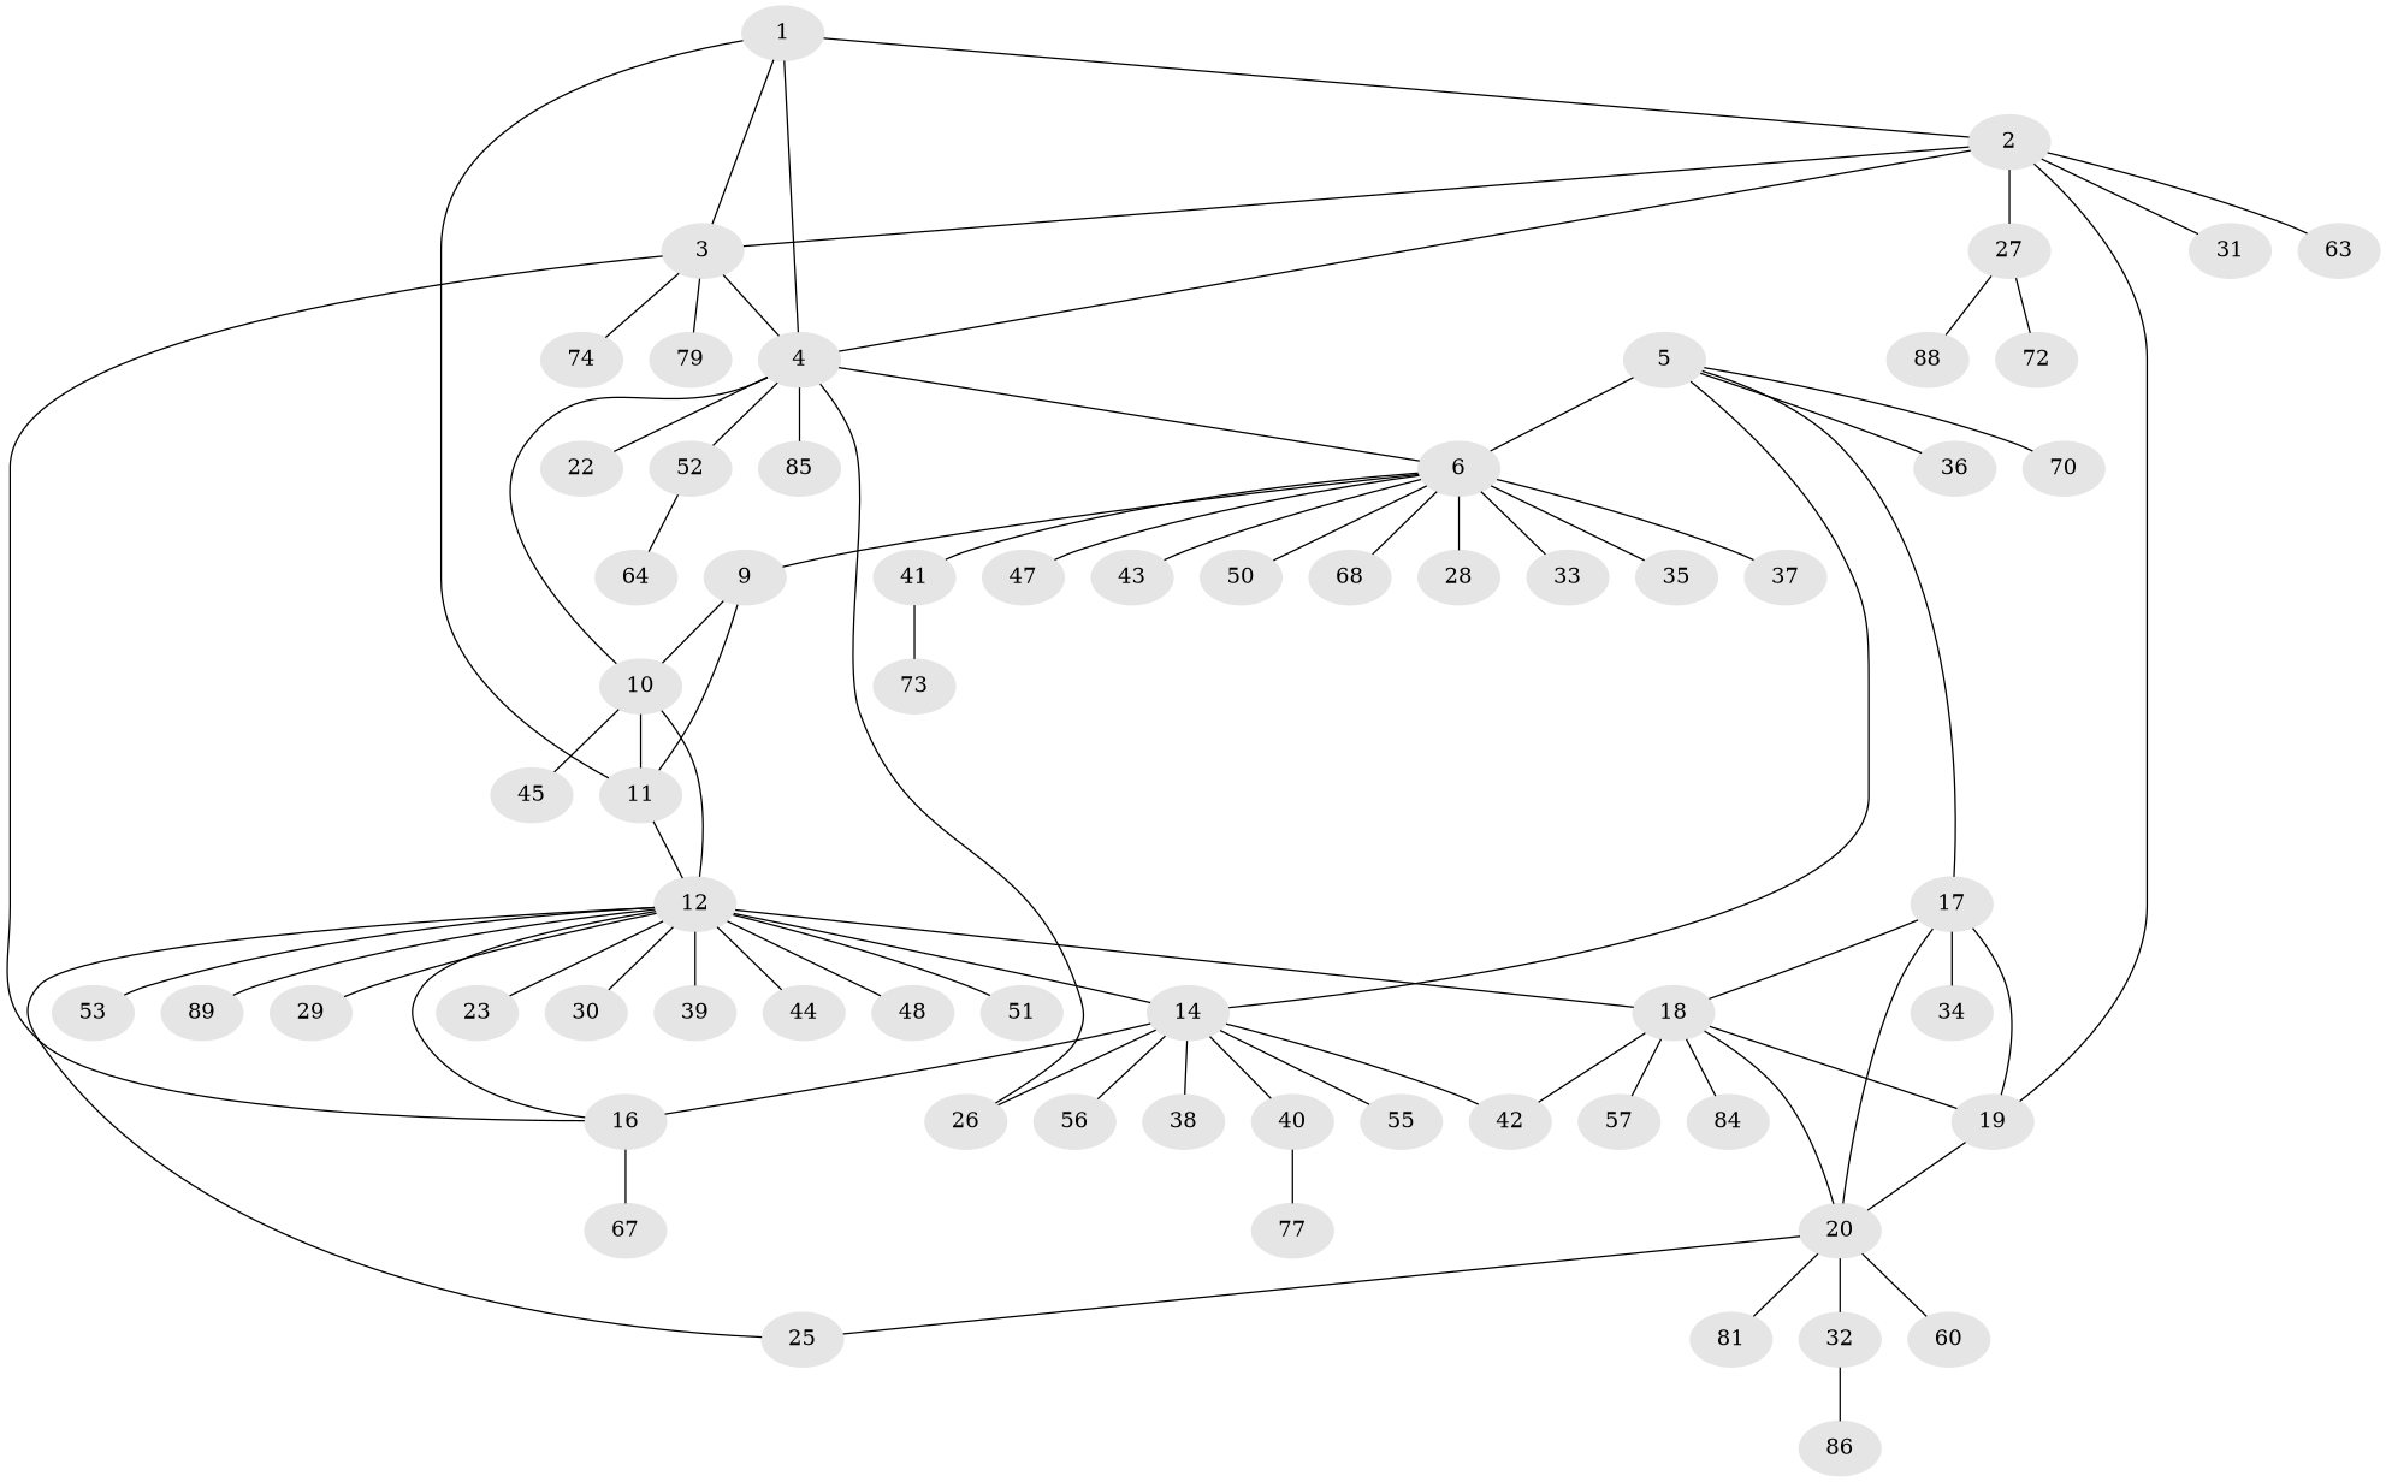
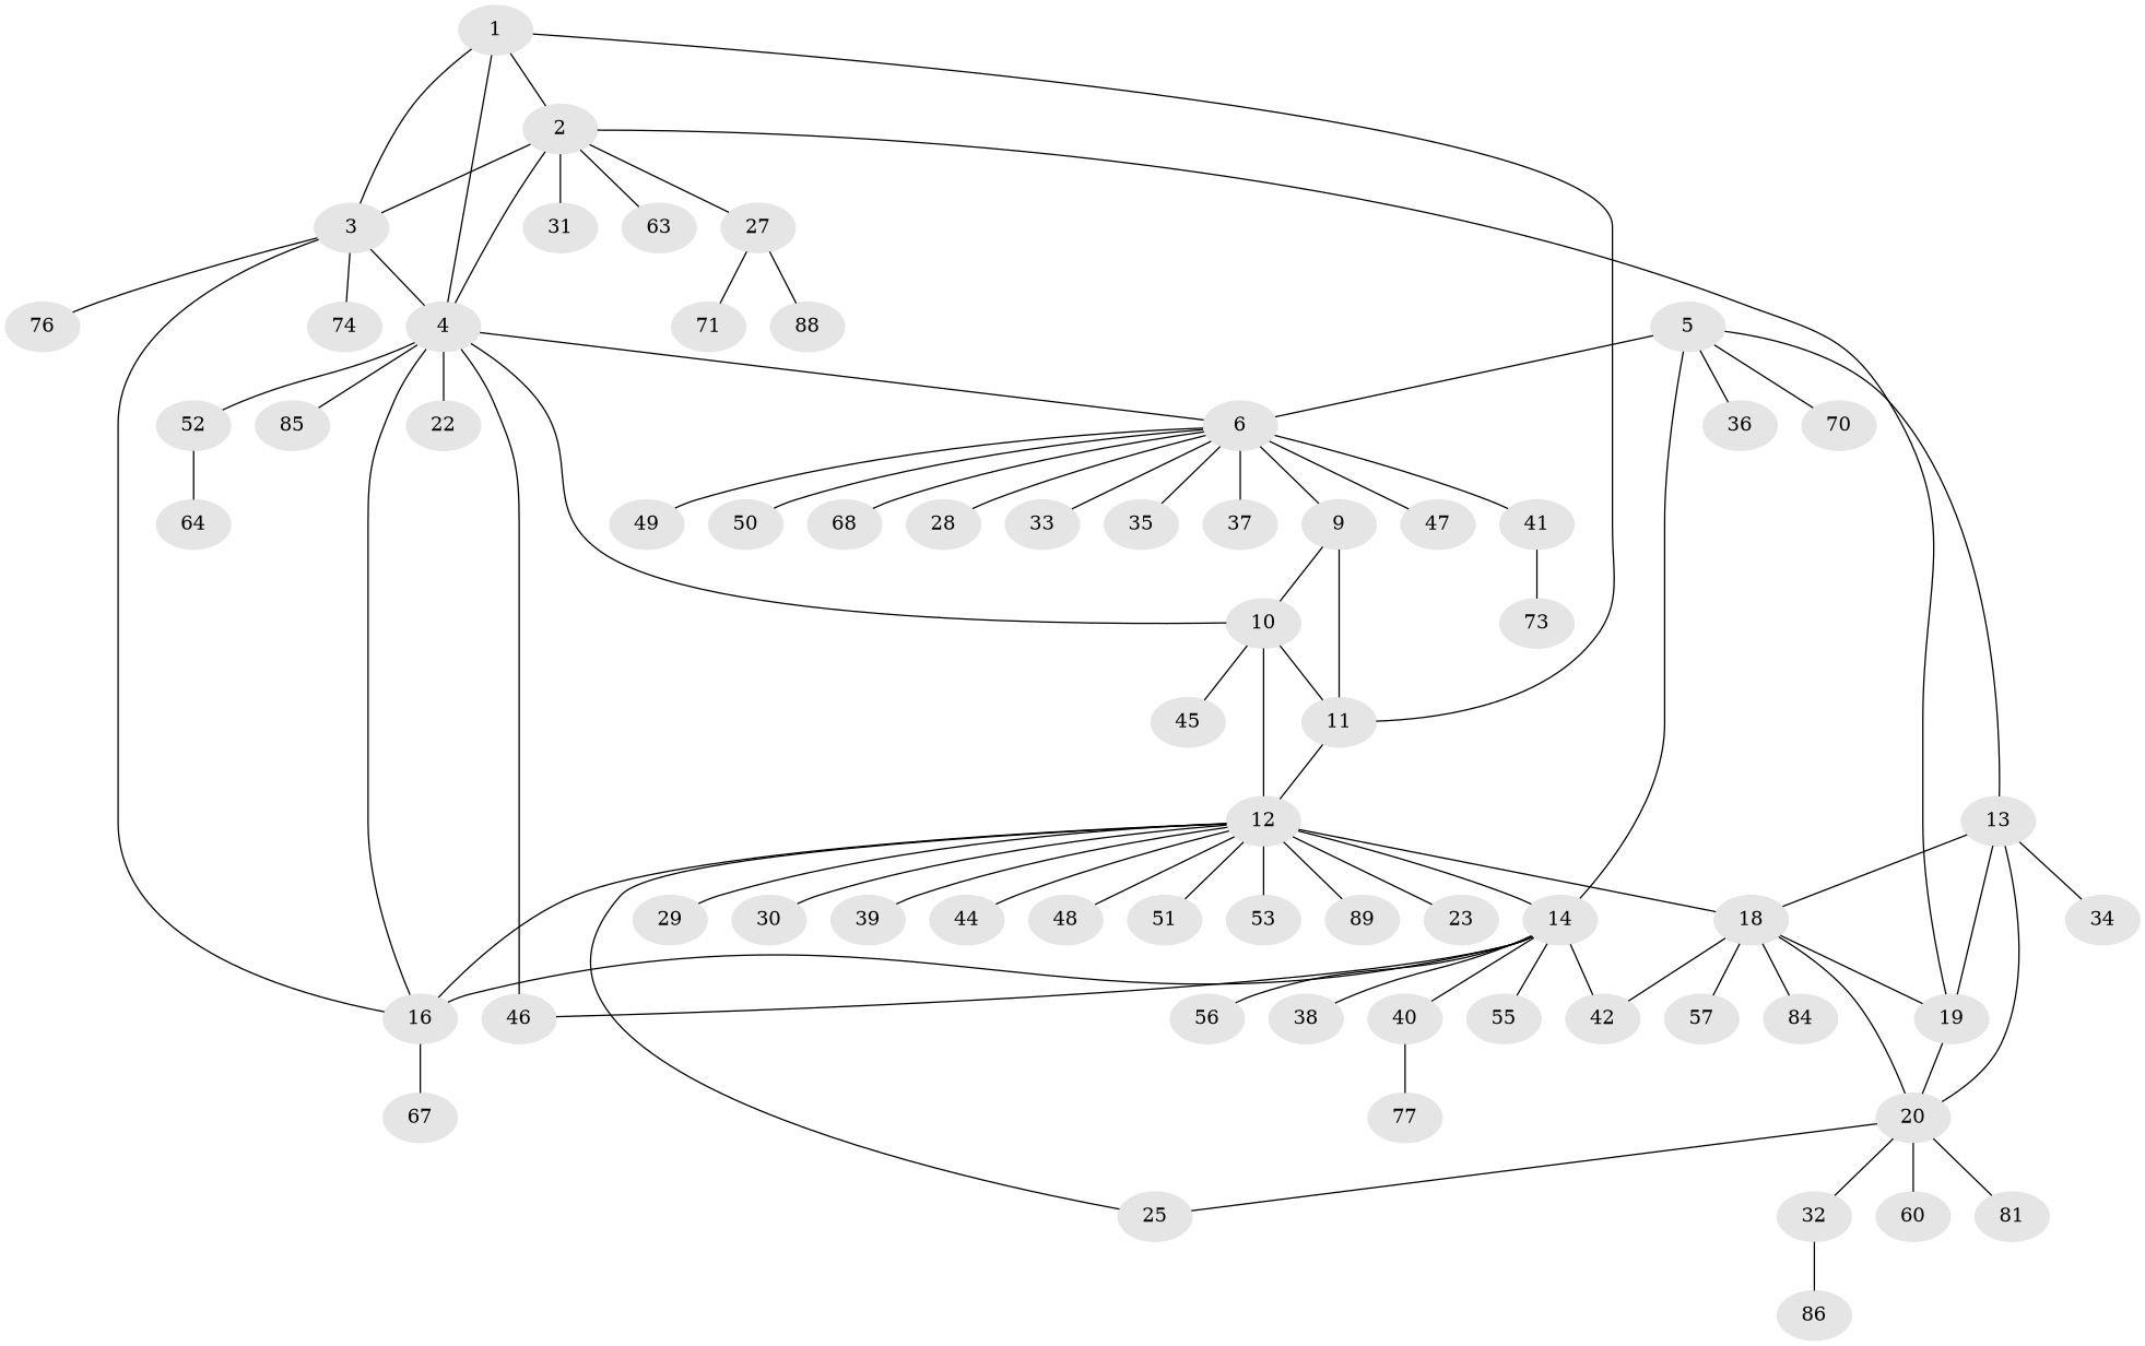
  graph {
    node [color=gray90 style=filled]
    1 [super="+75"]
    2 [super="+80"]
    3 [super="+65"]
    4 [super="+83"]
    11 [super="+43"]
    19
    27 [super="+62"]
    31
    63
    16 [super="+69"]
    74
-   76 [super="+78" label=79]
+   76 [super="+78"]
    6 [super="+8"]
    10 [super="+59"]
    22
-   26 [super="+87"]
+   26 [super="+87" label=46]
    52 [super="+82"]
    85
    12 [super="+13"]
    20 [super="+54"]
-   71 [label=72]
+   71
    88
    67
    9 [super="+21"]
    28
    33
    35
    37
    41
    47 [super="+79"]
-   49 [label=43]
+   49
    50
    68
    45
    64
    5 [super="+7"]
    14 [super="+15"]
-   17 [super="+24"]
+   17 [super="+24" label=13]
    36 [super="+46"]
    70
    38
    40
    55
    56
    42
    18 [super="+72"]
    34
    73
    29
    23
    25
    30
    39
    44
    48
    51 [super="+61"]
    53
    89
    57
    84
    32 [super="+58"]
    60
    81
    77
    86
    1 -- 2
    1 -- 3
    1 -- 4
    1 -- 11
    2 -- 3
    2 -- 4
    2 -- 19
    2 -- 27
    2 -- 31
    2 -- 63
    3 -- 4
    3 -- 16
    3 -- 74
    3 -- 76
+   4 -- 16
    4 -- 6
    4 -- 10
    4 -- 22
    4 -- 26
    4 -- 52
    4 -- 85
    11 -- 12
    19 -- 20
    27 -- 71
    27 -- 88
    16 -- 67
    6 -- 9
    6 -- 28
    6 -- 33
    6 -- 35
    6 -- 37
    6 -- 41
    6 -- 47
    6 -- 49
    6 -- 50
    6 -- 68
    10 -- 11
    10 -- 12
    10 -- 45
    52 -- 64
    12 -- 16
    12 -- 14 [weight=2]
    12 -- 18 [weight=2]
    12 -- 29
    12 -- 23
    12 -- 25
    12 -- 30
    12 -- 39
    12 -- 44
    12 -- 48
    12 -- 51
    12 -- 53
    12 -- 89
    20 -- 25
    20 -- 32
    20 -- 60
    20 -- 81
    9 -- 11
    9 -- 10
    41 -- 73
    5 -- 6 [weight=4]
    5 -- 14
    5 -- 17
    5 -- 36
    5 -- 70
    14 -- 16 [weight=2]
    14 -- 26
    14 -- 38
    14 -- 40
    14 -- 55
    14 -- 56
    14 -- 42
    17 -- 19
    17 -- 20
    17 -- 18
    17 -- 34
    40 -- 77
    18 -- 19
    18 -- 20
    18 -- 42
    18 -- 57
    18 -- 84
    32 -- 86
  }
